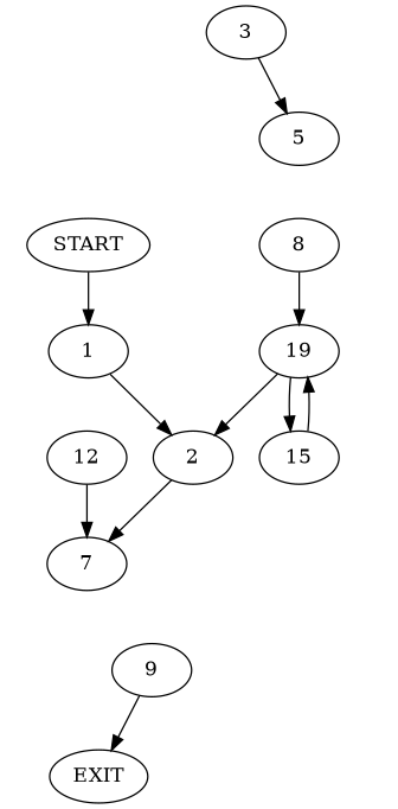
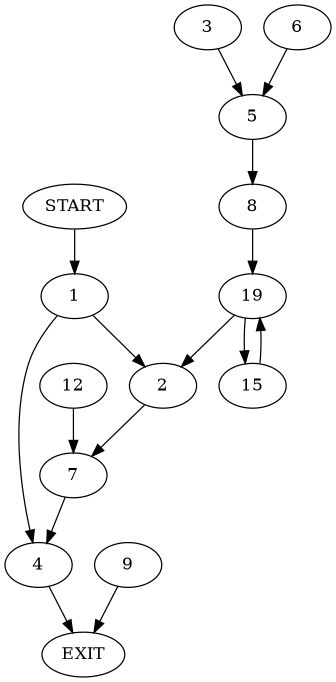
  digraph {
    n1 [label=START]
    1
    2
+   4
    n5 [label=EXIT]
    7
    3
    5
    8
+   6
    n11 [label=19]
    9
    12
    n14 [label=15]
    n1 -> 1
    1 -> 2
+   1 -> 4
    2 -> 7
+   4 -> n5
+   7 -> 4
    3 -> 5
+   5 -> 8
    8 -> n11
+   6 -> 5
    n11 -> 2
    n11 -> n14
    9 -> n5
    12 -> 7
    n14 -> n11
  }
